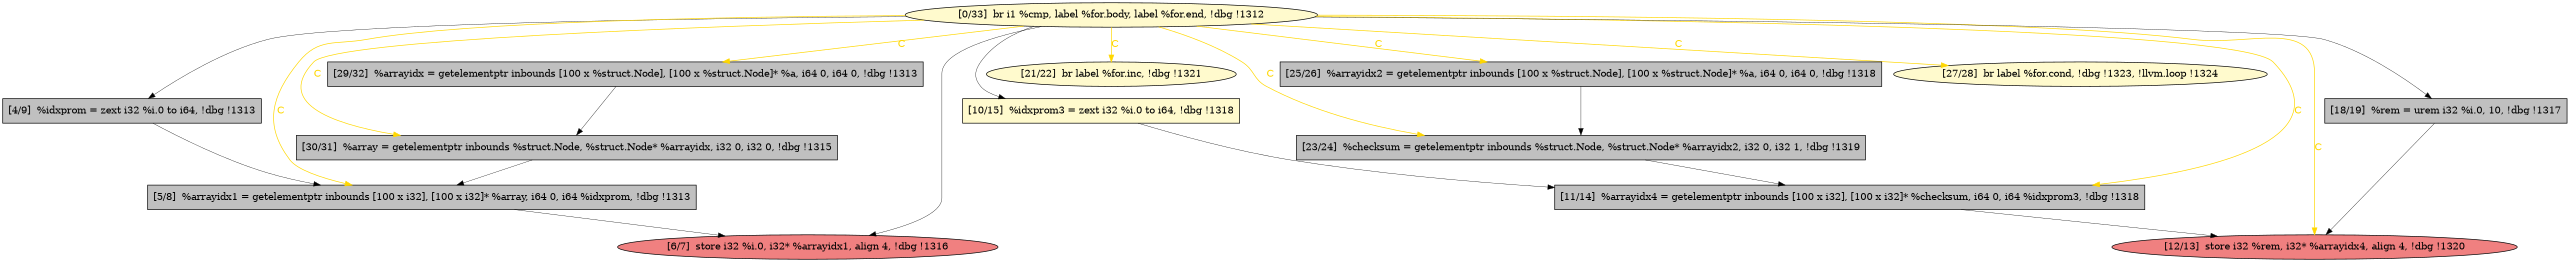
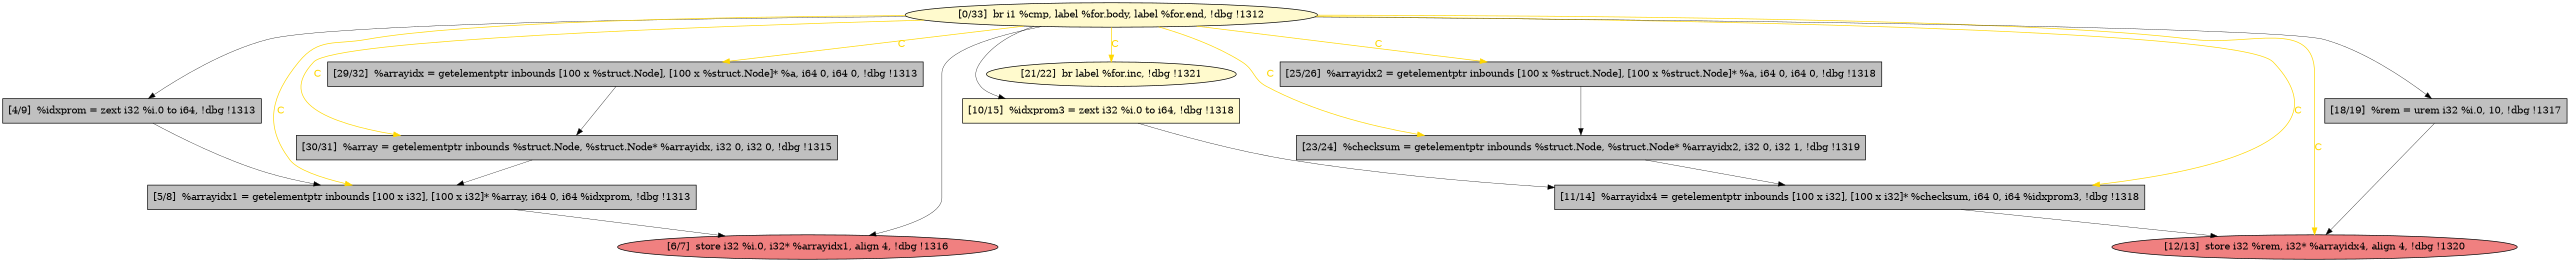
  digraph {
    fontname="DejaVu Serif"
    node [fillcolor=grey fontname="DejaVu Serif" shape=rectangle style=filled]
    edge [color=black fontcolor=black fontname="DejaVu Serif" penwidth=0.5 style=solid]
    n1 [label="[11/14]  %arrayidx4 = getelementptr inbounds [100 x i32], [100 x i32]* %checksum, i64 0, i64 %idxprom3, !dbg !1318"]
    n2 [fillcolor=lightcoral label="[12/13]  store i32 %rem, i32* %arrayidx4, align 4, !dbg !1320" shape=ellipse]
    n3 [label="[4/9]  %idxprom = zext i32 %i.0 to i64, !dbg !1313"]
    n4 [label="[5/8]  %arrayidx1 = getelementptr inbounds [100 x i32], [100 x i32]* %array, i64 0, i64 %idxprom, !dbg !1313"]
    n5 [fillcolor=lightcoral label="[6/7]  store i32 %i.0, i32* %arrayidx1, align 4, !dbg !1316" shape=ellipse]
    n6 [label="[18/19]  %rem = urem i32 %i.0, 10, !dbg !1317"]
    n7 [fillcolor=lemonchiffon label="[21/22]  br label %for.inc, !dbg !1321" shape=ellipse]
    n8 [label="[23/24]  %checksum = getelementptr inbounds %struct.Node, %struct.Node* %arrayidx2, i32 0, i32 1, !dbg !1319"]
    n9 [fillcolor=lemonchiffon label="[10/15]  %idxprom3 = zext i32 %i.0 to i64, !dbg !1318"]
-   n10 [fillcolor=lemonchiffon label="[27/28]  br label %for.cond, !dbg !1323, !llvm.loop !1324" shape=ellipse]
    n11 [label="[29/32]  %arrayidx = getelementptr inbounds [100 x %struct.Node], [100 x %struct.Node]* %a, i64 0, i64 0, !dbg !1313"]
    n12 [label="[30/31]  %array = getelementptr inbounds %struct.Node, %struct.Node* %arrayidx, i32 0, i32 0, !dbg !1315"]
    n13 [fillcolor=lemonchiffon label="[0/33]  br i1 %cmp, label %for.body, label %for.end, !dbg !1312" shape=ellipse]
    n14 [label="[25/26]  %arrayidx2 = getelementptr inbounds [100 x %struct.Node], [100 x %struct.Node]* %a, i64 0, i64 0, !dbg !1318"]
    n1 -> n2
    n3 -> n4
    n4 -> n5
    n6 -> n2
    n8 -> n1
    n9 -> n1
    n11 -> n12
    n12 -> n4
    n13 -> n1 [color=gold fontcolor=gold label=C penwidth=1.0]
    n13 -> n2 [color=gold fontcolor=gold label=C penwidth=1.0]
    n13 -> n3
    n13 -> n4 [color=gold fontcolor=gold label=C penwidth=1.0]
    n13 -> n5
    n13 -> n6
    n13 -> n7 [color=gold fontcolor=gold label=C penwidth=1.0]
    n13 -> n8 [color=gold fontcolor=gold label=C penwidth=1.0]
    n13 -> n9
-   n13 -> n10 [color=gold fontcolor=gold label=C penwidth=1.0]
    n13 -> n11 [color=gold fontcolor=gold label=C penwidth=1.0]
    n13 -> n12 [color=gold fontcolor=gold label=C penwidth=1.0]
    n13 -> n14 [color=gold fontcolor=gold label=C penwidth=1.0]
    n14 -> n8
  }
